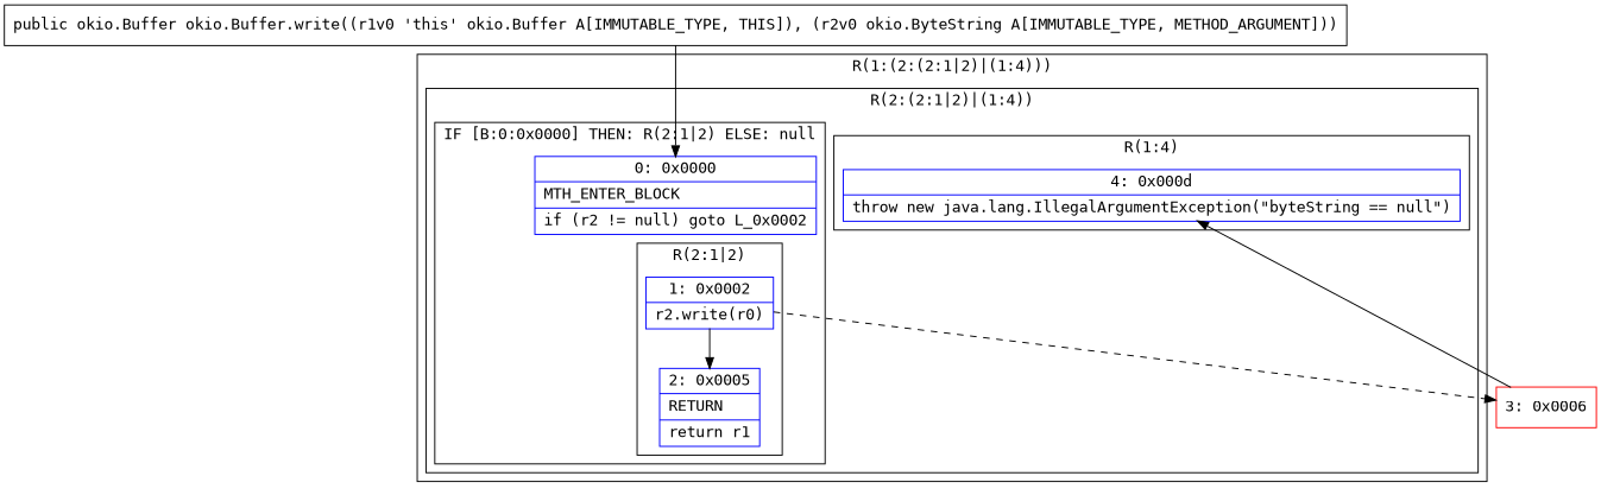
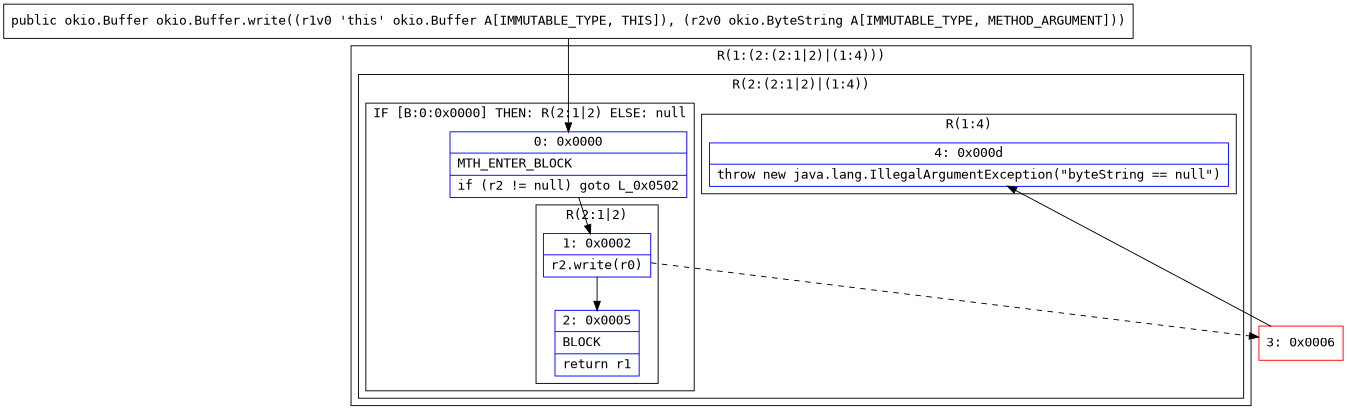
  digraph {
    fontname="DejaVu Sans Mono"
    node [color=blue fontname="DejaVu Sans Mono" shape=record]
    edge [fontname="DejaVu Sans Mono"]
    n1 [label="{1\:\ 0x0002|r2.write(r0)\l}"]
-   n2 [label="{2\:\ 0x0005|RETURN\l|return r1\l}"]
-   n3 [label="{0\:\ 0x0000|MTH_ENTER_BLOCK\l|if (r2 != null) goto L_0x0002\l}"]
+   n2 [label="{2\:\ 0x0005|BLOCK\l|return r1\l}"]
+   n3 [label="{0\:\ 0x0000|MTH_ENTER_BLOCK\l|if (r2 != null) goto L_0x0502\l}"]
    n4 [label="{4\:\ 0x000d|throw new java.lang.IllegalArgumentException(\"byteString == null\")\l}"]
    n5 [color=red label="{3\:\ 0x0006}"]
    n6 [label="{public okio.Buffer okio.Buffer.write((r1v0 'this' okio.Buffer A[IMMUTABLE_TYPE, THIS]), (r2v0 okio.ByteString A[IMMUTABLE_TYPE, METHOD_ARGUMENT])) }" color=""]
    subgraph cluster_1 {
      label="R(1:(2:(2:1|2)|(1:4)))"
      subgraph cluster_2 {
        label="R(2:(2:1|2)|(1:4))"
        subgraph cluster_3 {
          label="IF [B:0:0x0000] THEN: R(2:1|2) ELSE: null"
          n3
          subgraph cluster_4 {
            label="R(2:1|2)"
            n1
            n2
          }
        }
        subgraph cluster_5 {
          label="R(1:4)"
          n4
        }
      }
    }
    n1 -> n2
    n1 -> n5 [style=dashed]
+   n3 -> n1
    n5 -> n4
    n6 -> n3
  }
